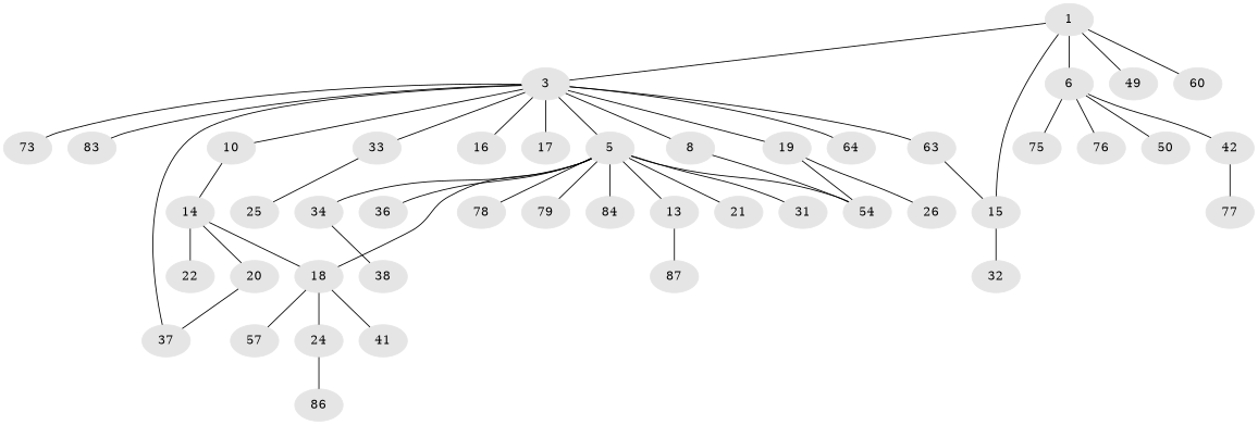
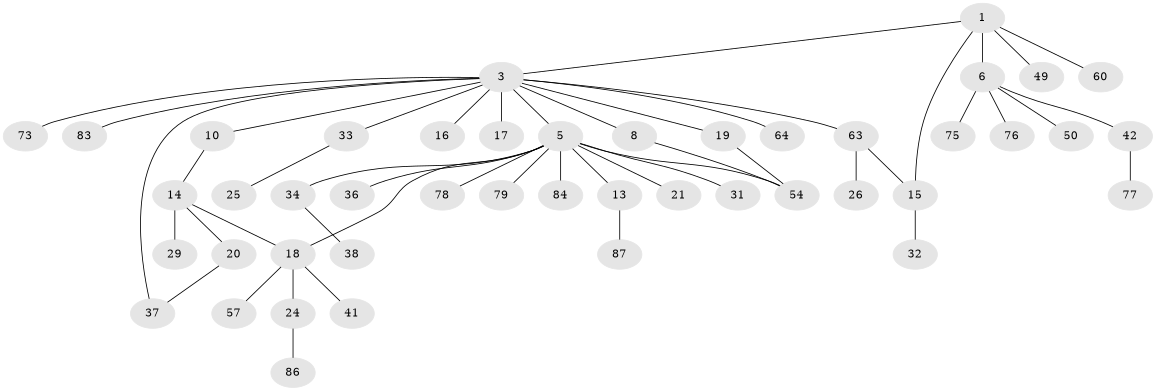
  graph {
    node [color=gray90 style=filled]
    1 [super="+2"]
    3 [super="+4+56"]
    6 [super="+28"]
    15 [super="+23+89"]
    49 [super="+59"]
    60
    5 [super="+66+67+7"]
    8
    10 [super="+30"]
    16
    17
    19 [super="+80+52"]
    33 [super="+82"]
    37 [super="+88"]
    63
    64 [super="+91"]
    73
    83
    42 [super="+44"]
    50
    75
    76
    32 [super="+70+58"]
    13 [super="+45"]
    18
    21 [super="+22+51"]
    31
    34 [super="+55"]
    36 [super="+46"]
    54 [super="+71"]
    78
    79
    84
    14 [super="+39"]
    26 [super="+68"]
    25
    87
    24 [super="+40"]
    41
    57
    38
    77 [super="+85"]
    20
-   29 [label=22]
+   29
    86
    1 -- 3
    1 -- 6
    1 -- 15
    1 -- 49
    1 -- 60
    3 -- 5
    3 -- 8
    3 -- 10
    3 -- 16
    3 -- 17
    3 -- 19
    3 -- 33
    3 -- 37
    3 -- 63
    3 -- 64
    3 -- 73
    3 -- 83
    6 -- 42
    6 -- 50
    6 -- 75
    6 -- 76
    15 -- 32
    5 -- 13 [weight=2]
    5 -- 18
    5 -- 21
    5 -- 31
    5 -- 34
    5 -- 36
    5 -- 54
    5 -- 78
    5 -- 79
    5 -- 84
    8 -- 54
    10 -- 14
    19 -- 54
-   19 -- 26
+   63 -- 26
    33 -- 25
    63 -- 15
    42 -- 77
    13 -- 87
    18 -- 24
    18 -- 41
    18 -- 57
    34 -- 38
    14 -- 18
    14 -- 20
    14 -- 29
    24 -- 86
    20 -- 37
  }
